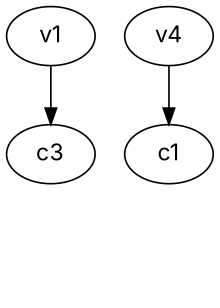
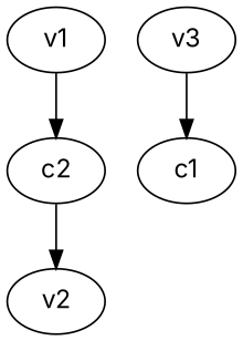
  strict digraph {
    fontname=Inter
    node [fontname=Inter]
    edge [fontname=Inter weight=1]
-   c2 [label=c3]
+   c2
+   v2
    v1
-   v3 [label=v4]
+   v3
    c1
+   c2 -> v2
    v1 -> c2
    v3 -> c1
  }
